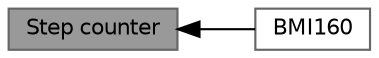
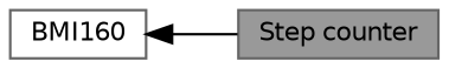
  digraph {
    rankdir=LR
    node [fontname=Helvetica fontsize=10 shape=box style=filled]
    n1 [color=grey40 fillcolor=white height=0.2 label=BMI160 width=0.4]
    n2 [color=gray40 fillcolor=grey60 fontcolor=black height=0.2 label="Step counter" width=0.4]
-   n2 -> n1 [dir=back fontname=Helvetica fontsize=10 labelfontname=Helvetica labelfontsize=10 shape=plaintext style=solid]
+   n1 -> n2 [dir=back fontname=Helvetica fontsize=10 labelfontname=Helvetica labelfontsize=10 shape=plaintext style=solid]
  }
